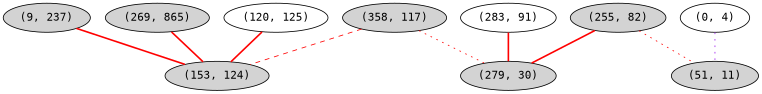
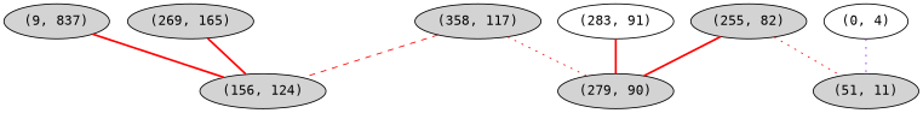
  graph {
    fontname="DejaVu Sans Mono"
    node [fillcolor=lightgrey fontname="DejaVu Sans Mono" style=filled]
    edge [color=red fontname="DejaVu Sans Mono" style=bold weight=1]
-   "(9, 237)"
-   "(153, 124)"
-   "(269, 165)" [label="(269, 865)"]
+   "(9, 237)" [label="(9, 837)"]
+   "(153, 124)" [label="(156, 124)"]
+   "(269, 165)"
    n4 [label="(255, 82)"]
-   "(279, 90)" [label="(279, 30)"]
+   "(279, 90)"
    "(51, 11)"
    n7 [fillcolor=white label="(0, 4)"]
-   "(120, 125)" [fillcolor=white]
    "(283, 91)" [fillcolor=white]
    n10 [label="(358, 117)"]
    "(9, 237)" -- "(153, 124)"
    "(269, 165)" -- "(153, 124)"
    n4 -- "(279, 90)"
    n4 -- "(51, 11)" [style=dotted]
    n7 -- "(51, 11)" [color=purple style=dotted weight=4]
-   "(120, 125)" -- "(153, 124)"
    "(283, 91)" -- "(279, 90)"
    n10 -- "(153, 124)" [style=dashed]
    n10 -- "(279, 90)" [style=dotted]
  }
